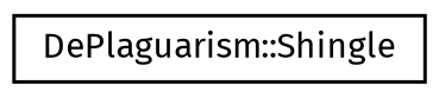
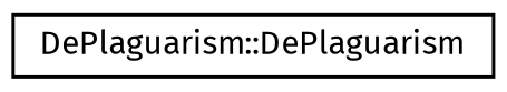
  digraph {
    rankdir=LR
    fontname="Fira Sans"
-   n1 [color=black fillcolor=white fontname="Fira Sans" fontsize=10 height=0.2 label="DePlaguarism::Shingle" shape=record style=filled width=0.4]
+   n1 [color=black fillcolor=white fontname="Fira Sans" fontsize=10 height=0.2 label="DePlaguarism::DePlaguarism" shape=record style=filled width=0.4]
  }
